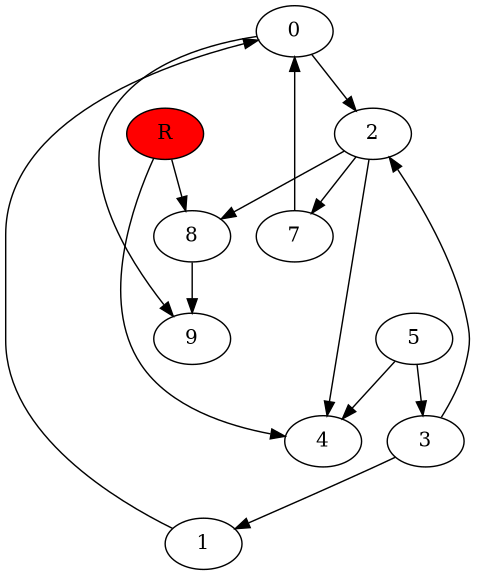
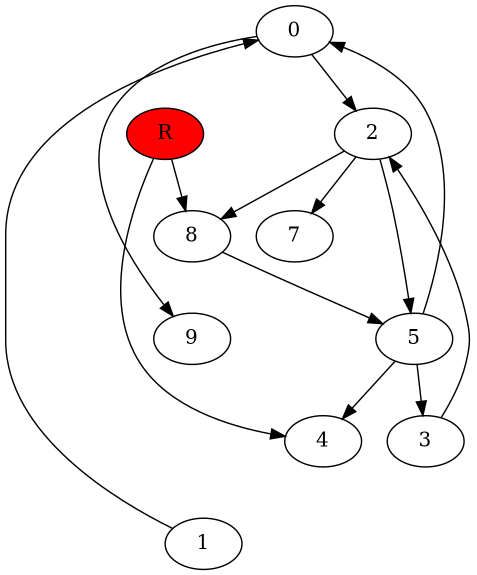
  digraph {
    n1 [label=0]
    1
    2
    9
    4
    7
    8
    5
    3
    R [fillcolor="#ff0000" style=filled]
    n1 -> 2
    n1 -> 9
    1 -> n1
-   2 -> 4
+   2 -> 5
    2 -> 7
    2 -> 8
-   8 -> 9
-   7 -> n1
+   8 -> 5
+   5 -> n1
    5 -> 4
    5 -> 3
-   3 -> 1
    3 -> 2
    R -> 4
    R -> 8
  }
